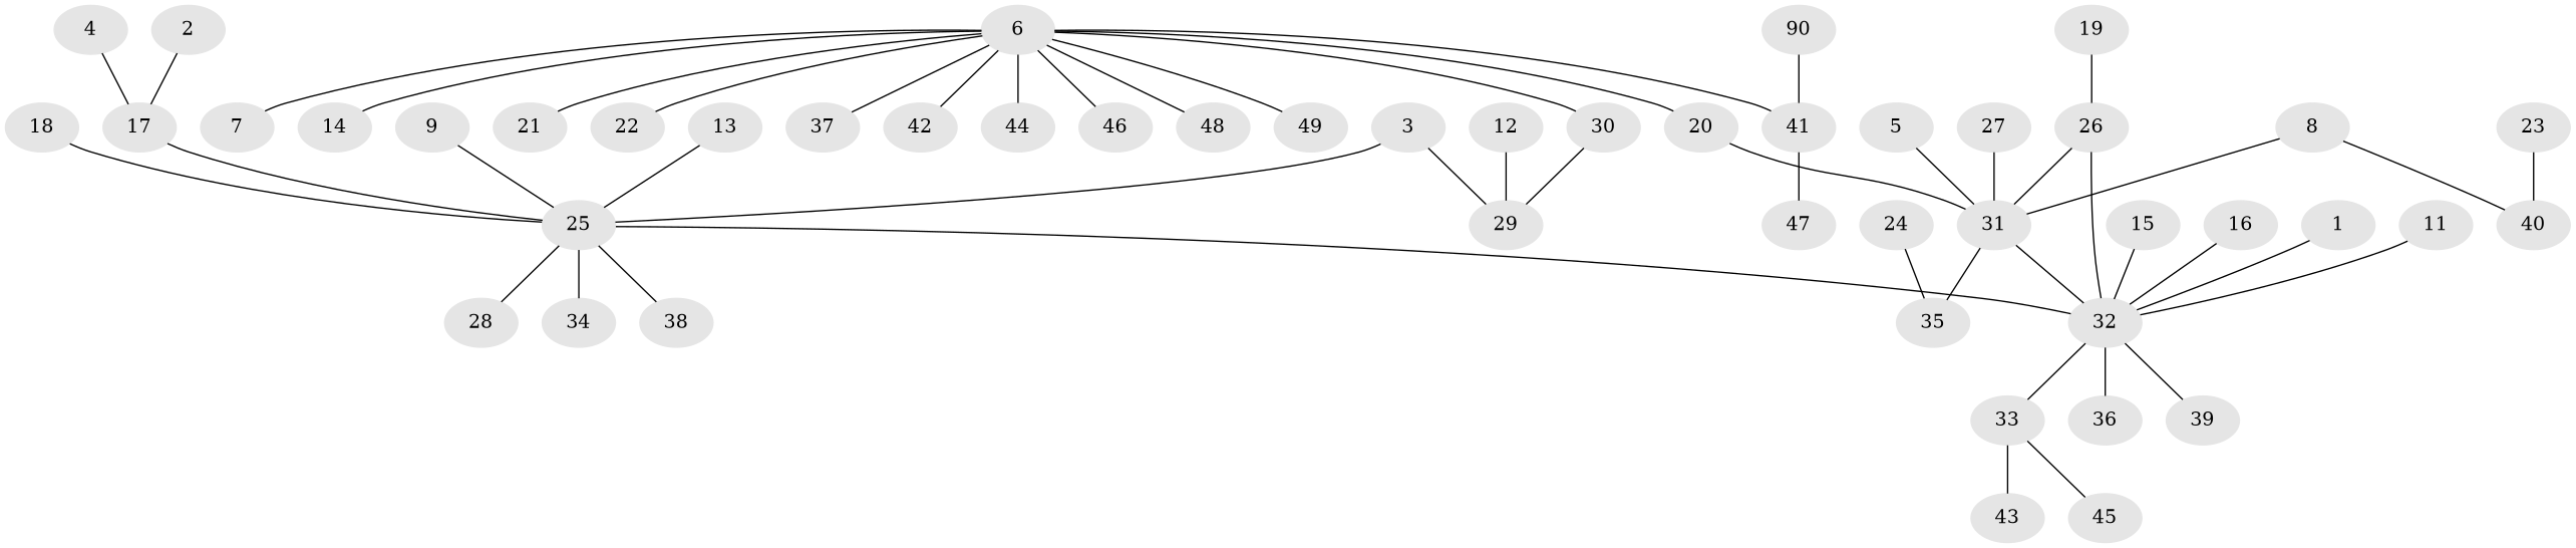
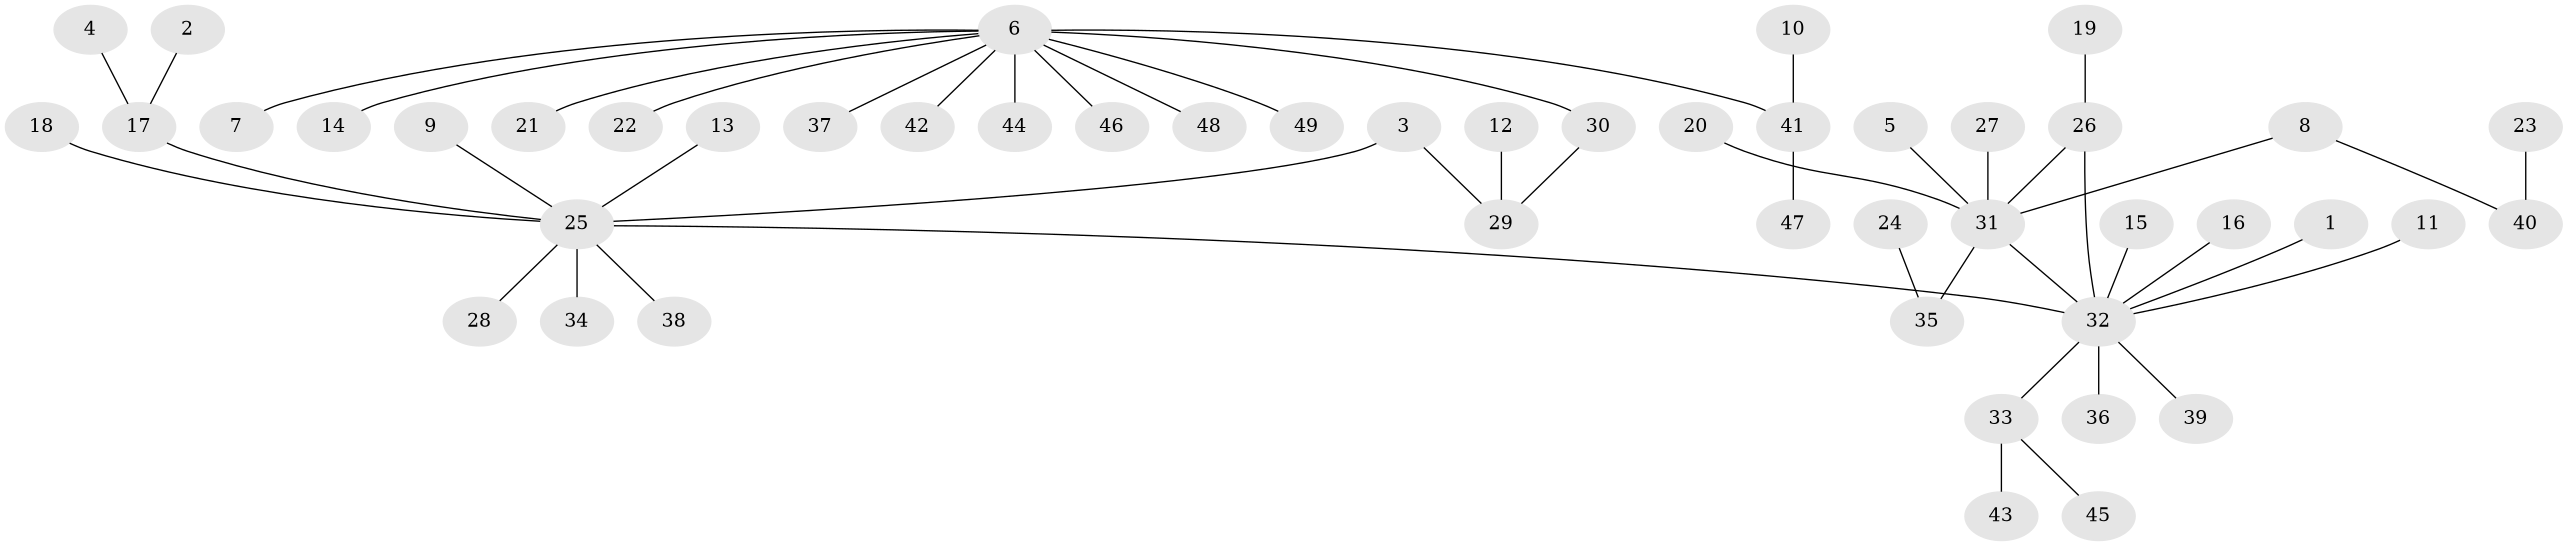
  graph {
    node [color=gray90 style=filled]
    edge [weight=1.0]
    1
    32
    33
    36
    39
    2
    17
    25
    3
    29
    28
    34
    38
    4
    5
    31
    35
    6
    7
    14
    20
    21
    22
    30
    37
    41
    42
    44
    46
    48
    49
    47
    8
    40
    9
-   10 [label=90]
+   10
    11
    12
    13
    15
    16
    18
    19
    26
    23
    24
    27
    43
    45
    1 -- 32
    32 -- 33
    32 -- 36
    32 -- 39
    33 -- 43 [weight=2.0]
    33 -- 45
    2 -- 17
    17 -- 25
    25 -- 32
    25 -- 28
    25 -- 34
    25 -- 38
    3 -- 25
    3 -- 29
    4 -- 17
    5 -- 31
    31 -- 32 [weight=2.0]
    31 -- 35
    6 -- 7
    6 -- 14
-   6 -- 20
    6 -- 21
    6 -- 22
    6 -- 30
    6 -- 37
    6 -- 41
    6 -- 42
    6 -- 44 [weight=2.0]
    6 -- 46
    6 -- 48
    6 -- 49
    20 -- 31
    30 -- 29
    41 -- 47
    8 -- 31
    8 -- 40
    9 -- 25
    10 -- 41
    11 -- 32
    12 -- 29
    13 -- 25
    15 -- 32
    16 -- 32
    18 -- 25
    19 -- 26
    26 -- 32
    26 -- 31
    23 -- 40
    24 -- 35
    27 -- 31
  }
